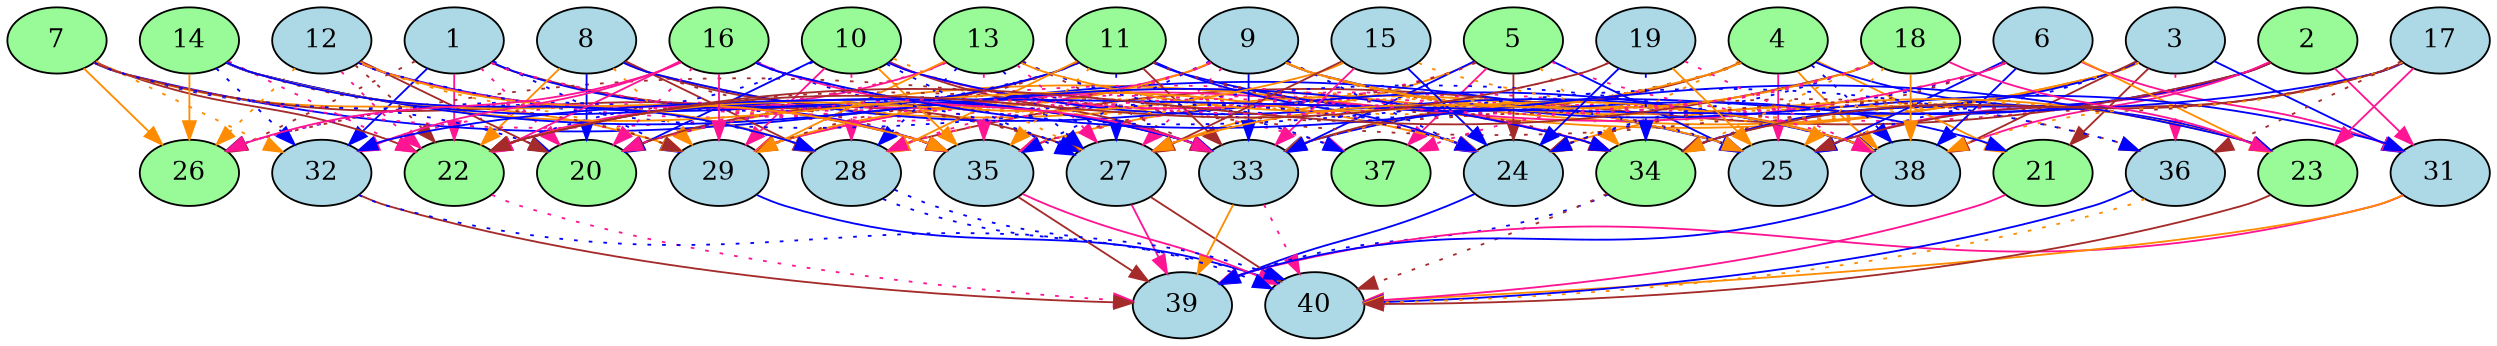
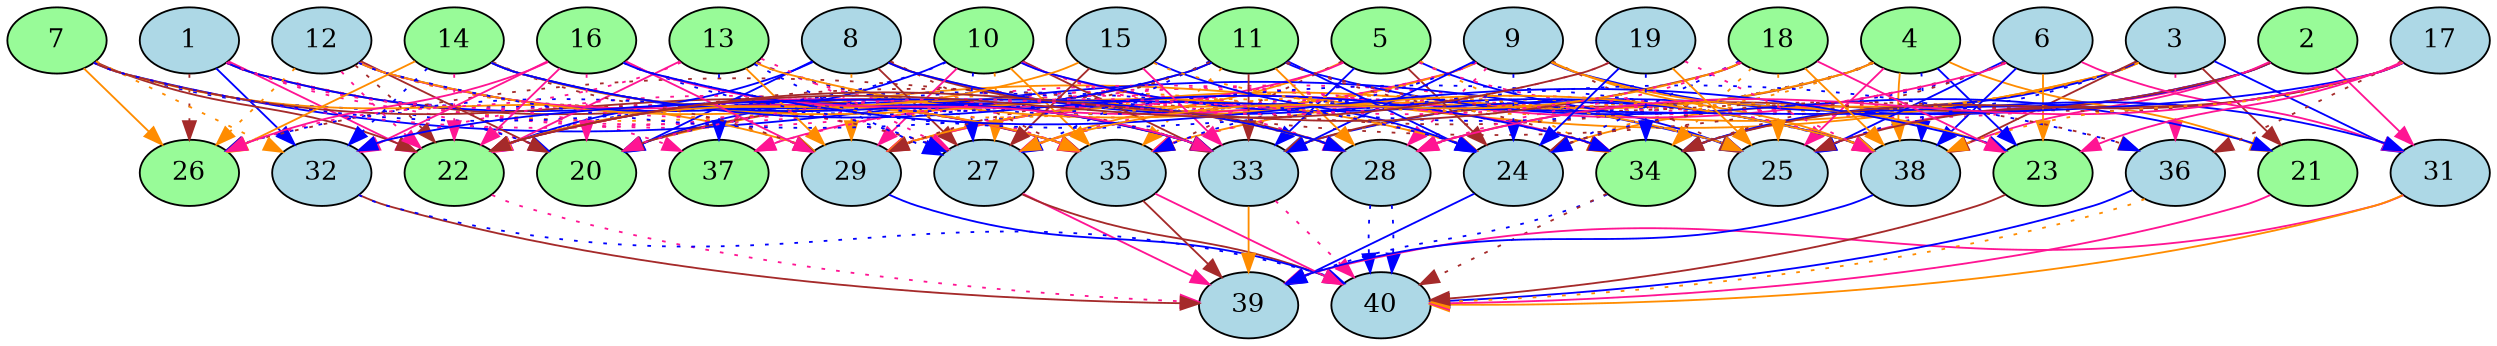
  digraph {
    node [alpha=0.05 fillcolor=lightblue style=filled]
    edge [color=blue style=solid]
    1 [alpha=0.07 expect_size=24238080]
    20 [alpha=0.04 expect_size=46748672 fillcolor=palegreen]
    22 [alpha=0.04 expect_size=39276544 fillcolor=palegreen]
    24 [alpha=0.06 expect_size=18671616]
    25 [alpha=0.20 expect_size=47378432]
    26 [alpha=0.16 expect_size=27692032 fillcolor=palegreen]
    27 [expect_size=18169856]
    29 [expect_size=48500736]
    32 [alpha=0.14 expect_size=46155776]
    33 [expect_size=7985152]
    34 [alpha=0.08 expect_size=36080640 fillcolor=palegreen]
    35 [alpha=0.09 expect_size=50585600]
    37 [alpha=0.14 expect_size=40510464 fillcolor=palegreen]
    39 [expect_size=39051264]
    40 [alpha=0.10 expect_size=51201024]
    2 [alpha=0.19 expect_size=29084672 fillcolor=palegreen]
    28 [alpha=0.14 expect_size=24923136]
    31 [alpha=0.01 expect_size=25668608]
    38 [alpha=0.18 expect_size=5476352]
    3 [alpha=0.14 expect_size=35794944]
    21 [alpha=0.09 expect_size=37025792 fillcolor=palegreen]
    36 [alpha=0.02 expect_size=50581504]
    4 [expect_size=19757056 fillcolor=palegreen]
    23 [alpha=0.12 expect_size=52238336 fillcolor=palegreen]
    5 [alpha=0.13 expect_size=51509248 fillcolor=palegreen]
    6 [alpha=0.09 expect_size=9684992]
    7 [alpha=0.12 expect_size=37530624 fillcolor=palegreen]
    8 [alpha=0.11 expect_size=51631104]
    9 [alpha=0.15 expect_size=9577472]
    10 [alpha=0.16 expect_size=31866880 fillcolor=palegreen]
    11 [alpha=0.01 expect_size=32596992 fillcolor=palegreen]
    12 [expect_size=49840128]
    13 [alpha=0.06 expect_size=48124928 fillcolor=palegreen]
    14 [alpha=0.12 expect_size=34718720 fillcolor=palegreen]
    15 [alpha=0.12 expect_size=47549440]
    16 [alpha=0.16 expect_size=31176704 fillcolor=palegreen]
    17 [alpha=0.03 expect_size=51907584]
    18 [alpha=0.10 expect_size=33697792 fillcolor=palegreen]
    19 [alpha=0.07 expect_size=12135424]
    1 -> 20 [color=deeppink style=dotted]
    1 -> 22 [color=deeppink]
    1 -> 24 [color=darkorange style=dotted]
    1 -> 25 [color=deeppink style=dotted]
    1 -> 26 [color=brown style=dotted]
    1 -> 27 [color=deeppink style=dotted]
    1 -> 29 [style=dotted]
    1 -> 32
    1 -> 33 [color=brown]
    1 -> 34 [color=deeppink style=dotted]
    1 -> 35
    1 -> 37 [color=deeppink style=dotted]
    22 -> 39 [color=deeppink style=dotted]
    24 -> 39
    27 -> 39 [color=deeppink]
    27 -> 40 [color=brown]
    29 -> 40
    32 -> 39 [color=brown]
    32 -> 40 [style=dotted]
    33 -> 39 [color=darkorange]
    33 -> 40 [color=deeppink style=dotted]
    34 -> 39 [style=dotted]
    34 -> 40 [color=brown style=dotted]
    35 -> 39 [color=brown]
    35 -> 40 [color=deeppink]
    2 -> 24 [color=deeppink style=dotted]
    2 -> 25 [color=deeppink]
    2 -> 33
    2 -> 34
    2 -> 35 [color=deeppink style=dotted]
    2 -> 28 [color=brown]
    2 -> 31 [color=deeppink]
    2 -> 38 [color=deeppink]
    28 -> 40 [style=dotted]
    28 -> 40 [style=dotted]
    31 -> 39 [color=deeppink]
    31 -> 40 [color=darkorange]
    38 -> 39
    3 -> 20 [color=darkorange]
    3 -> 24 [color=darkorange]
    3 -> 25 [style=dotted]
    3 -> 29 [color=darkorange]
    3 -> 33 [color=darkorange style=dotted]
    3 -> 34
    3 -> 35 [color=darkorange style=dotted]
    3 -> 28 [color=darkorange style=dotted]
    3 -> 31
    3 -> 38 [color=brown]
    3 -> 21 [color=brown]
    3 -> 36 [color=deeppink style=dotted]
    21 -> 40 [color=deeppink]
    36 -> 40
    36 -> 40 [color=darkorange style=dotted]
    4 -> 20 [style=dotted]
    4 -> 22 [color=brown style=dotted]
    4 -> 24 [color=darkorange style=dotted]
    4 -> 25 [color=deeppink]
    4 -> 27 [style=dotted]
    4 -> 29 [color=darkorange style=dotted]
    4 -> 33 [color=brown]
    4 -> 35 [color=darkorange]
    4 -> 38 [color=darkorange]
    4 -> 38 [style=dotted]
    4 -> 21 [color=darkorange]
    4 -> 23
    23 -> 40 [color=brown]
    5 -> 24 [color=brown]
    5 -> 25
    5 -> 27 [color=darkorange]
    5 -> 29 [color=deeppink style=dotted]
    5 -> 33
    5 -> 34 [color=darkorange style=dotted]
    5 -> 35 [color=brown style=dotted]
    5 -> 37 [color=deeppink]
    5 -> 38 [color=deeppink style=dotted]
    6 -> 24 [style=dotted]
    6 -> 25
    6 -> 26 [color=brown style=dotted]
    6 -> 27 [color=deeppink style=dotted]
    6 -> 29 [color=deeppink]
    6 -> 34 [color=brown style=dotted]
    6 -> 35 [color=deeppink style=dotted]
    6 -> 31 [color=deeppink]
    6 -> 38
    6 -> 23 [color=darkorange]
    7 -> 20 [style=dotted]
    7 -> 22 [color=brown]
    7 -> 25
    7 -> 26 [color=darkorange]
    7 -> 29 [color=darkorange]
    7 -> 32 [color=darkorange style=dotted]
    7 -> 34 [color=deeppink style=dotted]
    7 -> 35 [color=brown]
    7 -> 28 [style=dotted]
    8 -> 20
-   8 -> 22 [color=darkorange]
+   8 -> 22
    8 -> 25 [color=darkorange]
    8 -> 27 [color=brown]
    8 -> 29 [color=darkorange style=dotted]
    8 -> 35 [color=brown style=dotted]
    8 -> 28 [color=brown]
    8 -> 38
    9 -> 22 [color=deeppink]
    9 -> 24 [style=dotted]
    9 -> 25 [color=brown style=dotted]
    9 -> 27 [color=deeppink style=dotted]
    9 -> 29 [color=darkorange]
    9 -> 32 [color=deeppink style=dotted]
    9 -> 33
    9 -> 35 [style=dotted]
    9 -> 28 [color=deeppink style=dotted]
    9 -> 31
    9 -> 38 [color=darkorange]
    9 -> 23 [color=darkorange]
    10 -> 20
    10 -> 22 [style=dotted]
    10 -> 24 [color=darkorange style=dotted]
    10 -> 27 [style=dotted]
    10 -> 27 [color=darkorange style=dotted]
    10 -> 29 [color=deeppink]
    10 -> 33 [color=brown]
    10 -> 34 [color=deeppink]
    10 -> 35 [color=darkorange]
    10 -> 28 [color=deeppink style=dotted]
    10 -> 38
    11 -> 20 [color=brown]
    11 -> 22
    11 -> 24
    11 -> 26 [style=dotted]
    11 -> 27 [style=dotted]
    11 -> 29 [color=brown style=dotted]
    11 -> 33 [color=brown]
    11 -> 34 [color=brown style=dotted]
    11 -> 35 [color=darkorange style=dotted]
    11 -> 28 [color=darkorange]
    11 -> 38 [color=deeppink style=dotted]
    11 -> 21
    11 -> 36 [color=brown style=dotted]
    12 -> 20 [color=brown]
    12 -> 22 [color=deeppink style=dotted]
    12 -> 22 [color=brown style=dotted]
    12 -> 24 [color=deeppink style=dotted]
    12 -> 26 [color=darkorange style=dotted]
    12 -> 27 [color=brown style=dotted]
    12 -> 29 [color=darkorange style=dotted]
    12 -> 33
    12 -> 35 [color=deeppink]
    12 -> 28 [color=darkorange]
    12 -> 38 [style=dotted]
    13 -> 22 [color=deeppink]
    13 -> 24 [color=deeppink style=dotted]
    13 -> 25 [style=dotted]
    13 -> 26 [color=deeppink style=dotted]
    13 -> 27 [style=dotted]
    13 -> 27 [color=deeppink style=dotted]
    13 -> 29 [color=darkorange]
    13 -> 33 [color=brown style=dotted]
    13 -> 35 [color=deeppink style=dotted]
    13 -> 37 [style=dotted]
    13 -> 28 [style=dotted]
    13 -> 38 [color=darkorange]
    14 -> 22 [color=deeppink style=dotted]
    14 -> 24 [color=darkorange]
    14 -> 26 [color=darkorange]
    14 -> 29 [color=brown style=dotted]
    14 -> 32 [style=dotted]
    14 -> 33
    14 -> 34
    14 -> 35 [color=darkorange]
    14 -> 28
    15 -> 22 [color=darkorange]
    15 -> 24
    15 -> 27 [color=brown]
    15 -> 33 [color=deeppink]
    15 -> 23 [color=darkorange style=dotted]
    16 -> 20 [color=deeppink style=dotted]
    16 -> 22 [color=deeppink]
    16 -> 24 [style=dotted]
    16 -> 25 [color=darkorange style=dotted]
    16 -> 26 [color=deeppink]
    16 -> 27 [style=dotted]
    16 -> 29 [color=deeppink]
    16 -> 32 [color=deeppink]
    16 -> 33 [color=deeppink]
    16 -> 36 [style=dotted]
    16 -> 23
    17 -> 24 [color=brown style=dotted]
    17 -> 25 [color=brown]
    17 -> 32
    17 -> 34 [color=brown]
+   17 -> 28 [color=deeppink]
    17 -> 38 [color=darkorange style=dotted]
    17 -> 36 [color=brown style=dotted]
    17 -> 23 [color=deeppink]
    18 -> 22 [color=brown]
    18 -> 24 [style=dotted]
    18 -> 25 [color=darkorange style=dotted]
    18 -> 27 [color=darkorange]
    18 -> 34 [color=darkorange style=dotted]
    18 -> 37 [color=deeppink style=dotted]
    18 -> 28 [color=deeppink style=dotted]
    18 -> 38 [color=darkorange]
    18 -> 23 [color=deeppink]
    19 -> 20 [color=deeppink style=dotted]
    19 -> 22 [color=brown]
    19 -> 24
    19 -> 25 [color=darkorange]
    19 -> 34 [style=dotted]
    19 -> 38 [color=deeppink style=dotted]
  }
